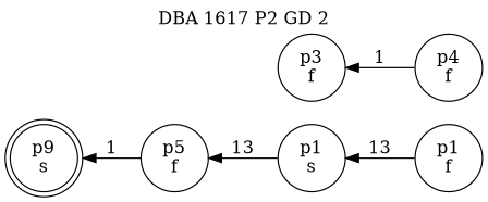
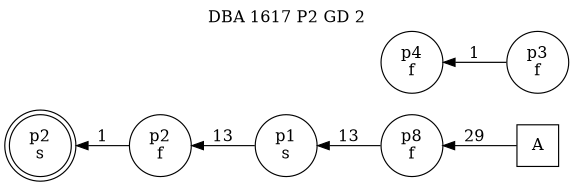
  digraph {
    label=" DBA 1617 P2 GD 2 "
    labelloc=tl
    rankdir=RL
    node [shape=circle]
-   n2 [label="p1\nf"]
+   n1 [label=A shape=square]
+   n2 [label="p8\nf"]
    n3 [label="p1\ns"]
-   n4 [label="p5\nf"]
-   n5 [label="p9\ns" shape=doublecircle]
+   n4 [label="p2\nf"]
+   n5 [label="p2\ns" shape=doublecircle]
    n6 [label="p3\nf"]
    n7 [label="p4\nf"]
+   n1 -> n2 [label=29]
    n2 -> n3 [label=13]
    n3 -> n4 [label=13]
    n4 -> n5 [label=1]
-   n7 -> n6 [label=1]
+   n6 -> n7 [label=1]
  }
